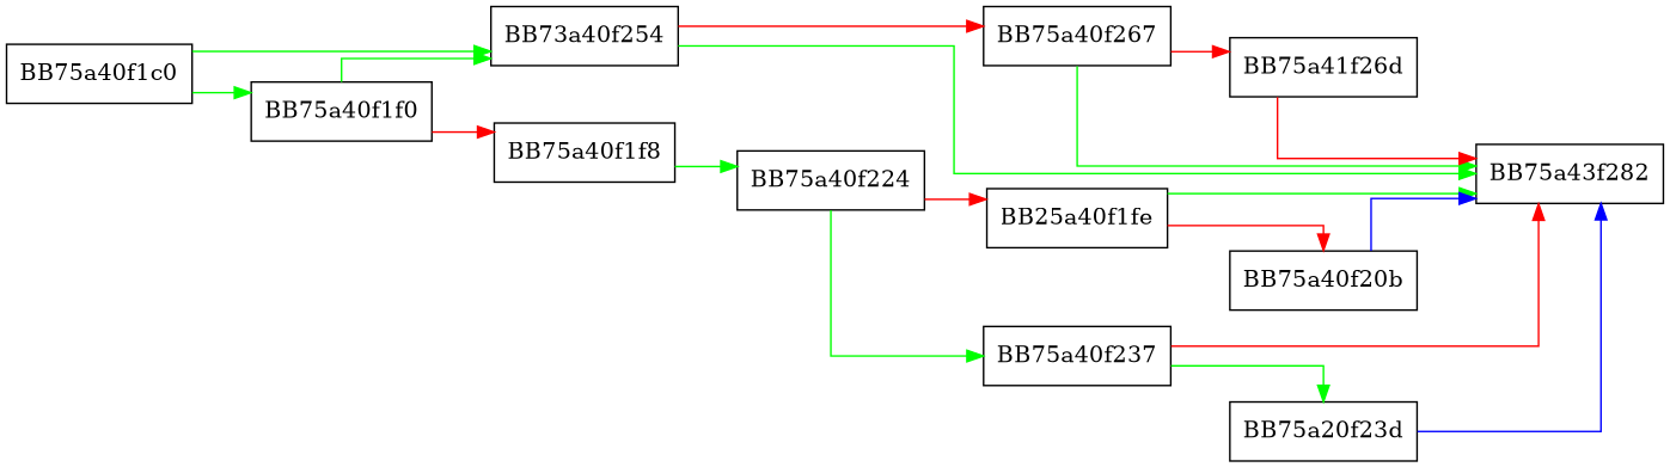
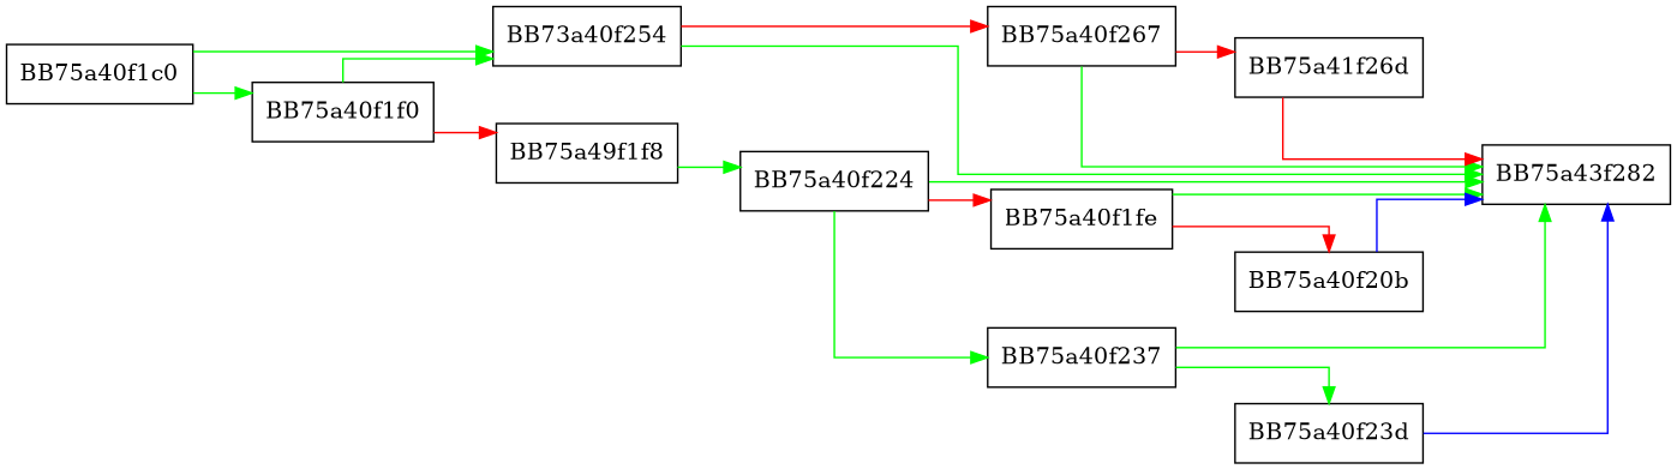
  digraph {
    rankdir=LR
    splines=ortho
    node [shape=box]
    edge [color=green]
    n1 [label=BB73a40f254]
    BB75a40f1c0
    BB75a40f1f0
    n4 [label=BB75a43f282]
    BB75a40f267
-   BB75a40f1f8
+   BB75a40f1f8 [label=BB75a49f1f8]
    n7 [label=BB75a41f26d]
    BB75a40f224
-   BB75a40f1fe [label=BB25a40f1fe]
+   BB75a40f1fe
    BB75a40f237
    BB75a40f20b
-   BB75a40f23d [label=BB75a20f23d]
+   BB75a40f23d
    n1 -> n4
    n1 -> BB75a40f267 [color=red]
    BB75a40f1c0 -> n1
    BB75a40f1c0 -> BB75a40f1f0
    BB75a40f1f0 -> n1
    BB75a40f1f0 -> BB75a40f1f8 [color=red]
    BB75a40f267 -> n4
    BB75a40f267 -> n7 [color=red]
    BB75a40f1f8 -> BB75a40f224
    n7 -> n4 [color=red]
+   BB75a40f224 -> n4
    BB75a40f224 -> BB75a40f1fe [color=red]
    BB75a40f224 -> BB75a40f237
    BB75a40f1fe -> n4
    BB75a40f1fe -> BB75a40f20b [color=red]
-   BB75a40f237 -> n4 [color=red]
+   BB75a40f237 -> n4
    BB75a40f237 -> BB75a40f23d
    BB75a40f20b -> n4 [color=blue]
    BB75a40f23d -> n4 [color=blue]
  }
